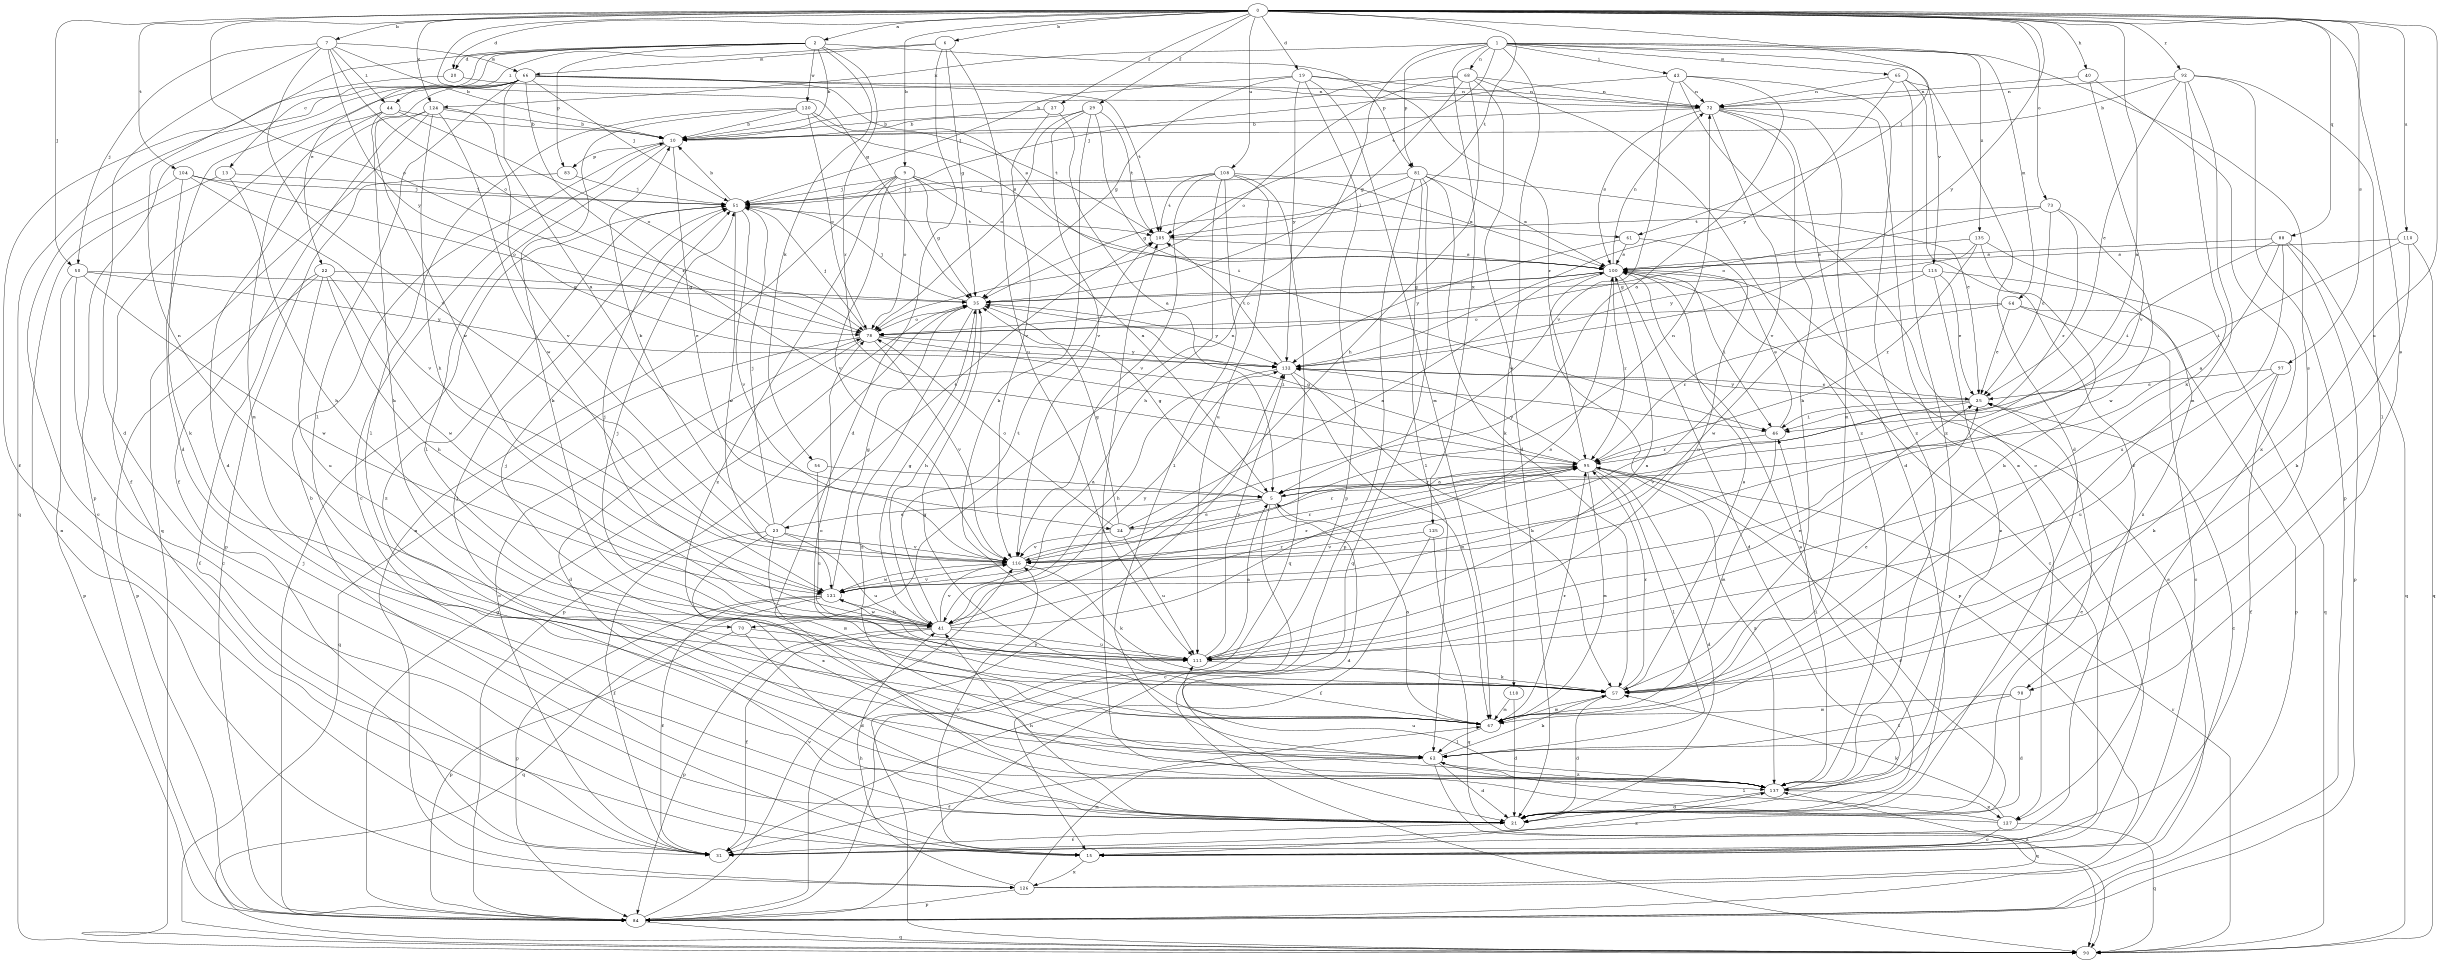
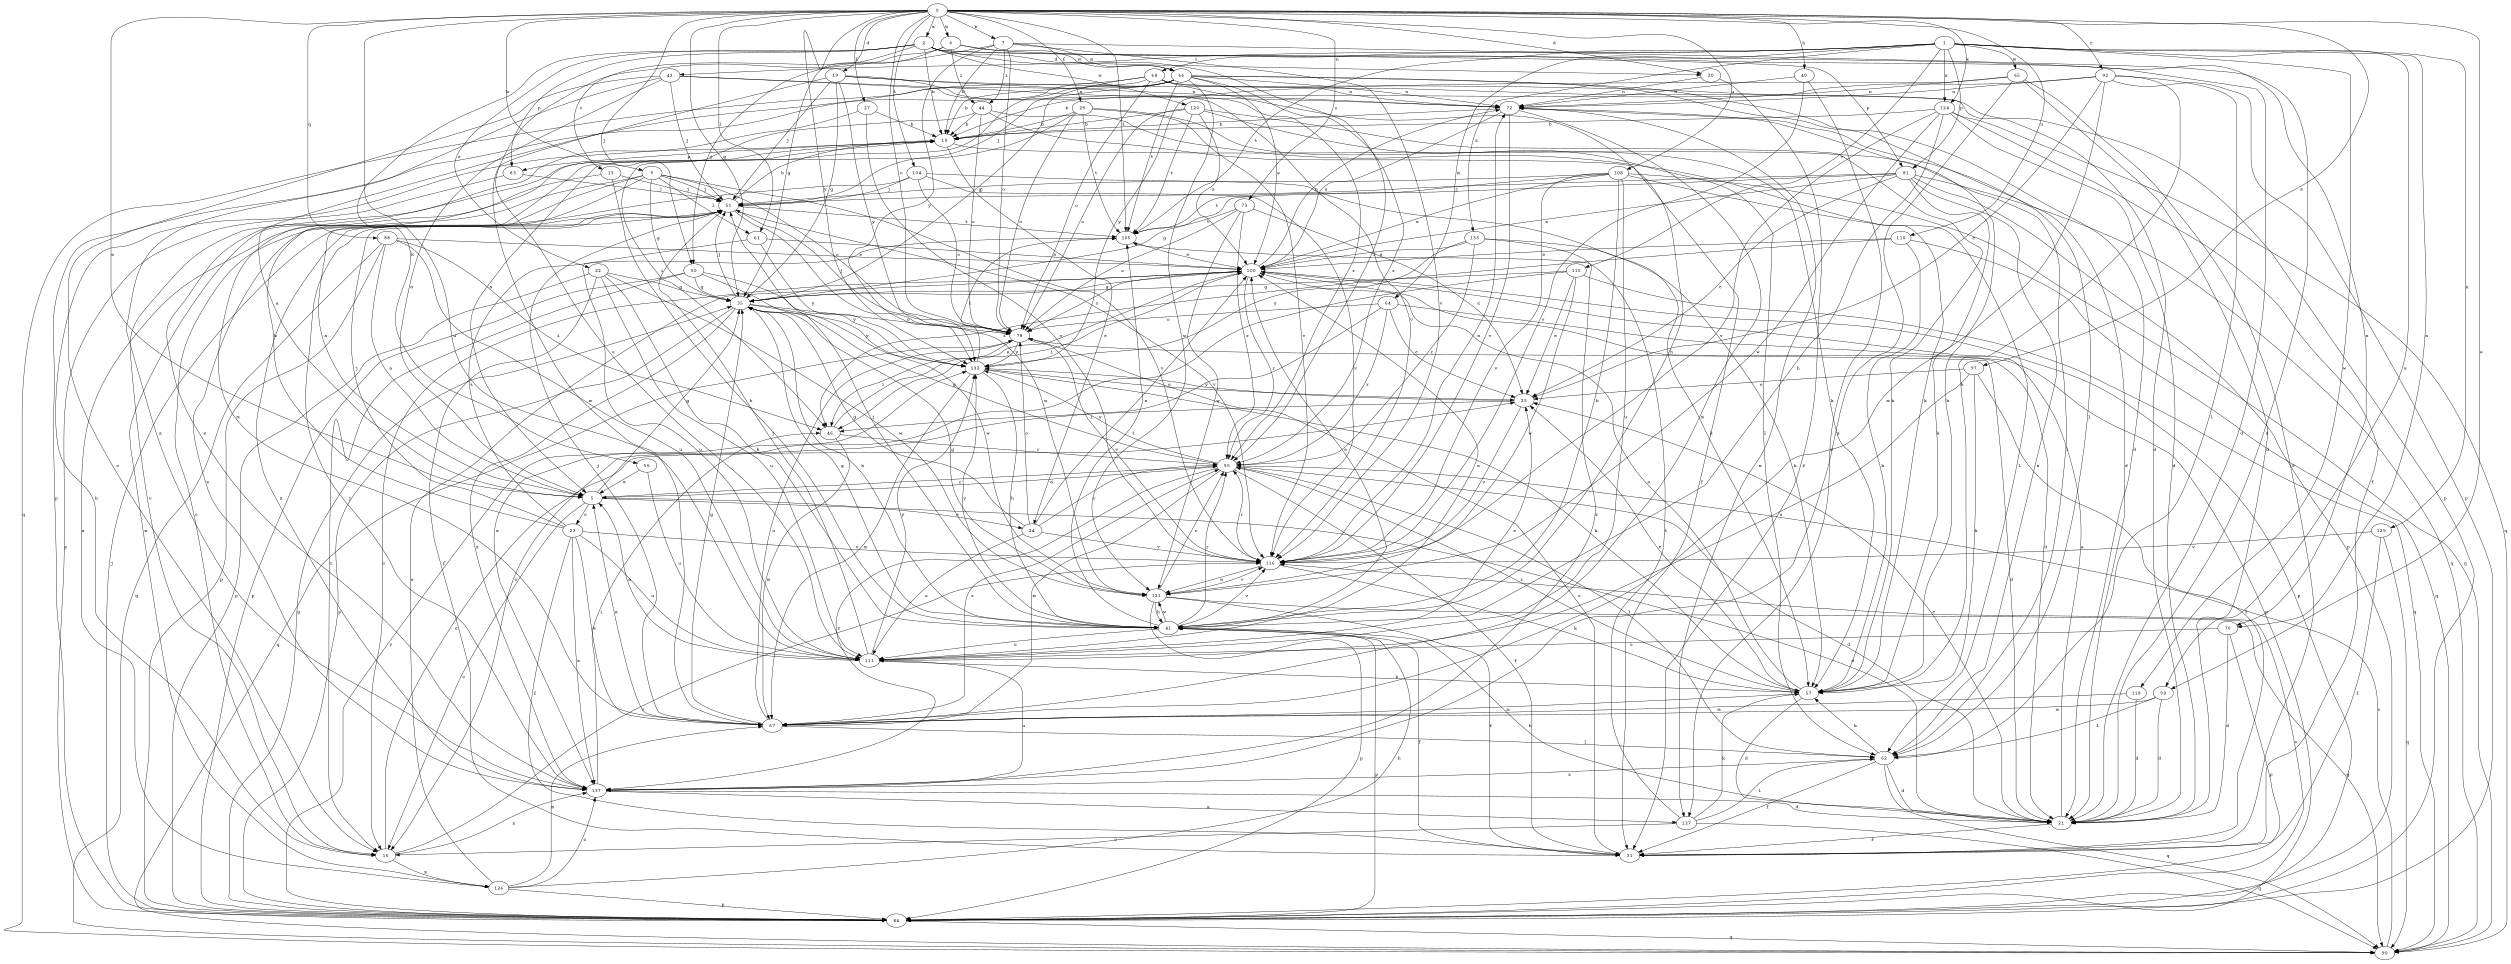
  strict digraph {
    fontname="Courier Prime"
    node [fontname="Courier Prime"]
    edge [fontname="Courier Prime"]
    0
    2
    5
    6
    7
    9
    19
    20
    27
    29
    35
    40
    50
    61
    73
    78
    88
    92
    97
    98
    104
    105
    108
    110
    111
    124
    132
    70
    81
    10
    13
    22
    56
    83
    95
    120
    15
    21
    23
    24
    44
    66
    116
    51
    126
    137
    67
    72
    84
    31
    46
    57
    41
    127
    121
    100
    25
    90
    62
    1
    42
    64
    65
    68
    115
    118
    125
    135
    0 -> 2 [label=a]
    0 -> 5 [label=a]
    0 -> 6 [label=b]
    0 -> 7 [label=b]
    0 -> 9 [label=b]
    0 -> 19 [label=d]
    0 -> 20 [label=d]
    0 -> 27 [label=f]
    0 -> 29 [label=f]
    0 -> 35 [label=g]
    0 -> 40 [label=h]
    0 -> 50 [label=j]
    0 -> 61 [label=l]
    0 -> 73 [label=o]
    0 -> 78 [label=o]
    0 -> 88 [label=q]
    0 -> 92 [label=r]
    0 -> 97 [label=s]
    0 -> 98 [label=s]
    0 -> 104 [label=t]
    0 -> 105 [label=t]
    0 -> 108 [label=u]
    0 -> 110 [label=u]
    0 -> 111 [label=u]
    0 -> 124 [label=x]
    0 -> 132 [label=y]
    2 -> 20 [label=d]
    2 -> 70 [label=n]
    2 -> 81 [label=p]
    2 -> 10 [label=b]
    2 -> 13 [label=c]
    2 -> 22 [label=e]
    2 -> 56 [label=k]
    2 -> 83 [label=p]
    2 -> 95 [label=r]
    2 -> 120 [label=w]
    5 -> 35 [label=g]
    5 -> 95 [label=r]
    5 -> 15 [label=c]
    5 -> 21 [label=d]
    5 -> 23 [label=e]
    5 -> 24 [label=e]
    6 -> 35 [label=g]
    6 -> 111 [label=u]
    6 -> 21 [label=d]
    6 -> 44 [label=i]
    6 -> 66 [label=m]
    7 -> 50 [label=j]
    7 -> 78 [label=o]
    7 -> 132 [label=y]
    7 -> 10 [label=b]
    7 -> 21 [label=d]
    7 -> 44 [label=i]
    7 -> 66 [label=m]
    7 -> 116 [label=v]
    9 -> 5 [label=a]
    9 -> 35 [label=g]
    9 -> 61 [label=l]
    9 -> 78 [label=o]
    9 -> 116 [label=v]
    9 -> 51 [label=j]
    9 -> 126 [label=x]
    9 -> 137 [label=z]
    19 -> 35 [label=g]
    19 -> 132 [label=y]
    19 -> 95 [label=r]
    19 -> 51 [label=j]
    19 -> 67 [label=m]
    19 -> 72 [label=n]
    19 -> 84 [label=p]
    20 -> 72 [label=n]
    20 -> 31 [label=f]
    27 -> 5 [label=a]
    27 -> 10 [label=b]
    27 -> 116 [label=v]
    29 -> 78 [label=o]
    29 -> 105 [label=t]
    29 -> 10 [label=b]
    29 -> 116 [label=v]
    29 -> 46 [label=i]
    29 -> 57 [label=k]
    35 -> 78 [label=o]
    35 -> 132 [label=y]
    35 -> 51 [label=j]
    35 -> 137 [label=z]
    35 -> 84 [label=p]
    35 -> 41 [label=h]
    40 -> 116 [label=v]
    40 -> 72 [label=n]
    40 -> 127 [label=x]
    50 -> 35 [label=g]
    50 -> 132 [label=y]
    50 -> 15 [label=c]
    50 -> 84 [label=p]
    50 -> 121 [label=w]
    61 -> 111 [label=u]
    61 -> 132 [label=y]
    61 -> 100 [label=s]
    73 -> 78 [label=o]
    73 -> 105 [label=t]
    73 -> 95 [label=r]
    73 -> 121 [label=w]
    73 -> 25 [label=e]
    78 -> 132 [label=y]
    78 -> 21 [label=d]
    78 -> 116 [label=v]
    78 -> 51 [label=j]
    78 -> 46 [label=i]
    78 -> 90 [label=q]
    88 -> 5 [label=a]
    88 -> 111 [label=u]
    88 -> 84 [label=p]
    88 -> 46 [label=i]
    88 -> 100 [label=s]
    88 -> 90 [label=q]
    92 -> 10 [label=b]
    92 -> 67 [label=m]
    92 -> 72 [label=n]
    92 -> 84 [label=p]
    92 -> 57 [label=k]
    92 -> 25 [label=e]
    92 -> 62 [label=l]
    97 -> 111 [label=u]
    97 -> 31 [label=f]
    97 -> 57 [label=k]
    97 -> 25 [label=e]
    98 -> 21 [label=d]
    98 -> 67 [label=m]
    98 -> 62 [label=l]
    104 -> 78 [label=o]
    104 -> 15 [label=c]
    104 -> 116 [label=v]
    104 -> 51 [label=j]
    104 -> 57 [label=k]
    105 -> 100 [label=s]
    108 -> 105 [label=t]
    108 -> 111 [label=u]
    108 -> 116 [label=v]
    108 -> 51 [label=j]
    108 -> 41 [label=h]
    108 -> 100 [label=s]
    108 -> 90 [label=q]
    108 -> 62 [label=l]
    110 -> 46 [label=i]
    110 -> 57 [label=k]
    110 -> 100 [label=s]
    110 -> 90 [label=q]
    111 -> 5 [label=a]
    111 -> 132 [label=y]
    111 -> 51 [label=j]
    111 -> 57 [label=k]
    111 -> 100 [label=s]
    111 -> 25 [label=e]
    124 -> 10 [label=b]
    124 -> 21 [label=d]
    124 -> 116 [label=v]
    124 -> 31 [label=f]
    124 -> 41 [label=h]
    124 -> 121 [label=w]
    124 -> 90 [label=q]
    132 -> 105 [label=t]
    132 -> 67 [label=m]
    132 -> 57 [label=k]
    132 -> 41 [label=h]
    132 -> 25 [label=e]
    70 -> 111 [label=u]
    70 -> 21 [label=d]
    70 -> 84 [label=p]
    81 -> 35 [label=g]
    81 -> 51 [label=j]
    81 -> 84 [label=p]
    81 -> 57 [label=k]
    81 -> 100 [label=s]
    81 -> 25 [label=e]
    81 -> 90 [label=q]
-   81 -> 62 [label=l]
+   81 -> 62 [label=s]
    10 -> 83 [label=p]
    10 -> 15 [label=c]
    10 -> 24 [label=e]
    10 -> 62 [label=l]
    13 -> 51 [label=j]
    13 -> 126 [label=x]
    13 -> 41 [label=h]
    22 -> 35 [label=g]
    22 -> 111 [label=u]
    22 -> 84 [label=p]
    22 -> 31 [label=f]
    22 -> 41 [label=h]
    22 -> 121 [label=w]
    56 -> 5 [label=a]
    56 -> 111 [label=u]
    83 -> 51 [label=j]
    83 -> 84 [label=p]
    95 -> 5 [label=a]
    95 -> 35 [label=g]
    95 -> 132 [label=y]
    95 -> 21 [label=d]
    95 -> 137 [label=z]
    95 -> 67 [label=m]
    95 -> 31 [label=f]
    95 -> 62 [label=l]
    120 -> 78 [label=o]
    120 -> 105 [label=t]
    120 -> 10 [label=b]
    120 -> 57 [label=k]
    120 -> 100 [label=s]
    120 -> 62 [label=l]
    15 -> 10 [label=b]
    15 -> 116 [label=v]
    15 -> 126 [label=x]
    15 -> 137 [label=z]
    15 -> 25 [label=e]
    21 -> 31 [label=f]
    21 -> 41 [label=h]
    21 -> 100 [label=s]
    21 -> 25 [label=e]
    23 -> 105 [label=t]
    23 -> 111 [label=u]
    23 -> 10 [label=b]
    23 -> 116 [label=v]
    23 -> 51 [label=j]
    23 -> 137 [label=z]
    23 -> 67 [label=m]
    23 -> 31 [label=f]
    24 -> 35 [label=g]
    24 -> 78 [label=o]
    24 -> 111 [label=u]
    24 -> 95 [label=r]
    24 -> 116 [label=v]
    24 -> 100 [label=s]
    44 -> 78 [label=o]
    44 -> 10 [label=b]
    44 -> 67 [label=m]
    44 -> 31 [label=f]
    44 -> 57 [label=k]
    66 -> 5 [label=a]
    66 -> 105 [label=t]
    66 -> 95 [label=r]
    66 -> 21 [label=d]
    66 -> 51 [label=j]
    66 -> 72 [label=n]
    66 -> 84 [label=p]
    66 -> 121 [label=w]
    66 -> 100 [label=s]
    66 -> 90 [label=q]
    66 -> 62 [label=l]
    116 -> 95 [label=r]
    116 -> 72 [label=n]
    116 -> 57 [label=k]
    116 -> 121 [label=w]
    51 -> 105 [label=t]
    51 -> 10 [label=b]
    51 -> 116 [label=v]
    51 -> 137 [label=z]
    51 -> 121 [label=w]
    126 -> 137 [label=z]
    126 -> 67 [label=m]
    126 -> 84 [label=p]
    126 -> 41 [label=h]
    126 -> 100 [label=s]
    137 -> 111 [label=u]
    137 -> 21 [label=d]
    137 -> 51 [label=j]
    137 -> 46 [label=i]
    137 -> 127 [label=x]
    67 -> 5 [label=a]
    67 -> 35 [label=g]
    67 -> 78 [label=o]
    67 -> 95 [label=r]
    67 -> 51 [label=j]
    67 -> 62 [label=l]
    72 -> 10 [label=b]
    72 -> 21 [label=d]
    72 -> 116 [label=v]
    72 -> 67 [label=m]
-   72 -> 57 [label=k]
+   57 -> 72 [label=k]
    72 -> 127 [label=x]
    72 -> 100 [label=s]
    84 -> 35 [label=g]
    84 -> 132 [label=y]
    84 -> 116 [label=v]
    84 -> 51 [label=j]
    84 -> 90 [label=q]
    31 -> 78 [label=o]
    46 -> 95 [label=r]
    46 -> 67 [label=m]
    46 -> 100 [label=s]
    57 -> 95 [label=r]
    57 -> 21 [label=d]
    57 -> 67 [label=m]
    57 -> 100 [label=s]
    57 -> 25 [label=e]
    41 -> 35 [label=g]
    41 -> 105 [label=t]
    41 -> 111 [label=u]
    41 -> 132 [label=y]
    41 -> 95 [label=r]
    41 -> 116 [label=v]
    41 -> 51 [label=j]
    41 -> 84 [label=p]
    41 -> 31 [label=f]
    41 -> 121 [label=w]
    41 -> 100 [label=s]
    127 -> 105 [label=t]
    127 -> 15 [label=c]
    127 -> 57 [label=k]
    127 -> 90 [label=q]
    127 -> 62 [label=l]
    121 -> 35 [label=g]
    121 -> 95 [label=r]
    121 -> 116 [label=v]
    121 -> 84 [label=p]
    121 -> 31 [label=f]
    121 -> 41 [label=h]
    121 -> 90 [label=q]
    100 -> 35 [label=g]
    100 -> 78 [label=o]
    100 -> 95 [label=r]
    100 -> 15 [label=c]
    100 -> 21 [label=d]
    100 -> 72 [label=n]
    100 -> 84 [label=p]
    100 -> 46 [label=i]
    25 -> 132 [label=y]
    25 -> 116 [label=v]
    25 -> 46 [label=i]
    90 -> 95 [label=r]
    62 -> 21 [label=d]
    62 -> 137 [label=z]
    62 -> 31 [label=f]
    62 -> 57 [label=k]
    62 -> 90 [label=q]
    1 -> 98 [label=s]
    1 -> 105 [label=t]
    1 -> 124 [label=x]
    1 -> 70 [label=n]
    1 -> 81 [label=p]
    1 -> 42 [label=i]
    1 -> 64 [label=m]
    1 -> 65 [label=m]
    1 -> 68 [label=n]
    1 -> 115 [label=v]
    1 -> 118 [label=w]
    1 -> 125 [label=x]
    1 -> 135 [label=z]
    42 -> 5 [label=a]
    42 -> 15 [label=c]
    42 -> 116 [label=v]
    42 -> 51 [label=j]
    42 -> 137 [label=z]
    42 -> 72 [label=n]
    64 -> 78 [label=o]
    64 -> 95 [label=r]
    64 -> 15 [label=c]
    64 -> 84 [label=p]
    64 -> 25 [label=e]
    65 -> 132 [label=y]
    65 -> 21 [label=d]
    65 -> 137 [label=z]
    65 -> 72 [label=n]
    65 -> 31 [label=f]
    68 -> 35 [label=g]
    68 -> 78 [label=o]
    68 -> 10 [label=b]
    68 -> 21 [label=d]
    68 -> 137 [label=z]
    68 -> 72 [label=n]
    68 -> 41 [label=h]
    115 -> 35 [label=g]
    115 -> 137 [label=z]
    115 -> 121 [label=w]
    115 -> 25 [label=e]
    115 -> 90 [label=q]
    118 -> 21 [label=d]
    118 -> 67 [label=m]
    125 -> 116 [label=v]
    125 -> 31 [label=f]
    125 -> 90 [label=q]
    135 -> 132 [label=y]
    135 -> 95 [label=r]
    135 -> 137 [label=z]
    135 -> 57 [label=k]
    135 -> 100 [label=s]
  }
